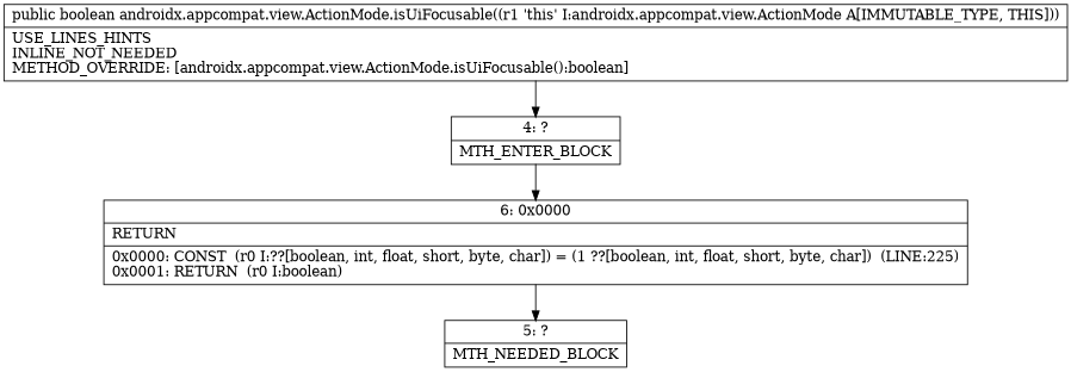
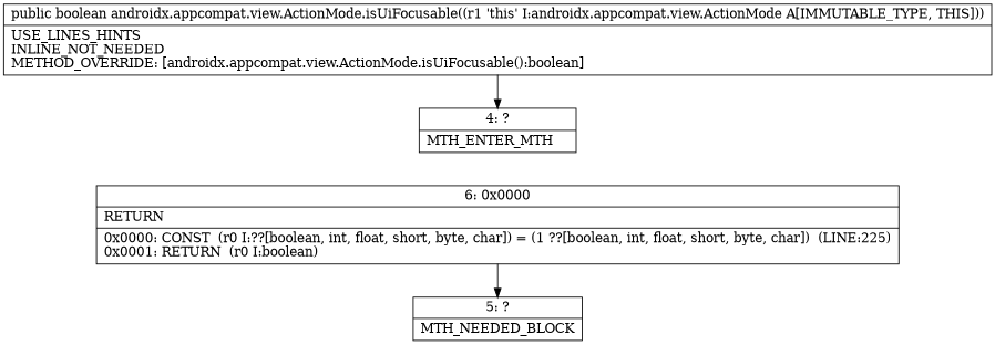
  digraph {
    node [shape=record]
-   n1 [label="{4\:\ ?|MTH_ENTER_BLOCK\l}"]
+   n1 [label="{4\:\ ?|MTH_ENTER_MTH\l}"]
    n2 [label="{6\:\ 0x0000|RETURN\l|0x0000: CONST  (r0 I:??[boolean, int, float, short, byte, char]) = (1 ??[boolean, int, float, short, byte, char])  (LINE:225)\l0x0001: RETURN  (r0 I:boolean) \l}"]
    n3 [label="{5\:\ ?|MTH_NEEDED_BLOCK\l}"]
    n4 [label="{public boolean androidx.appcompat.view.ActionMode.isUiFocusable((r1 'this' I:androidx.appcompat.view.ActionMode A[IMMUTABLE_TYPE, THIS]))  | USE_LINES_HINTS\lINLINE_NOT_NEEDED\lMETHOD_OVERRIDE: [androidx.appcompat.view.ActionMode.isUiFocusable():boolean]\l}"]
-   n1 -> n2
    n2 -> n3
    n4 -> n1
  }
